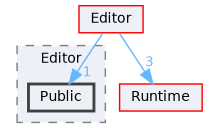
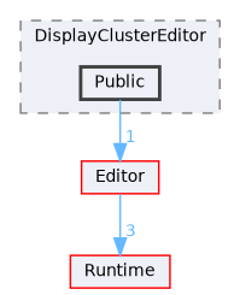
  digraph {
    compound=true
    node [color=red fillcolor="#edf0f7" fontname=Helvetica fontsize=10 shape=box style=filled]
    edge [color=steelblue1 fontcolor=steelblue1 fontname=Helvetica fontsize=10 labeldistance=1.5 labelfontname=Helvetica labelfontsize=10]
    n1 [color=grey25 height=0.2 label=Public style="filled,bold" width=0.4]
    n2 [height=0.2 label=Editor width=0.4]
    n3 [height=0.2 label=Runtime width=0.4]
    subgraph cluster_1 {
      bgcolor="#edf0f7"
      fontname=Helvetica
      fontsize=10
-     label=Editor
+     label=DisplayClusterEditor
      pencolor=grey50
      style="filled,dashed"
      n1
    }
-   n2 -> n1 [headlabel=1]
+   n1 -> n2 [headlabel=1]
    n2 -> n3 [headlabel=3]
  }
